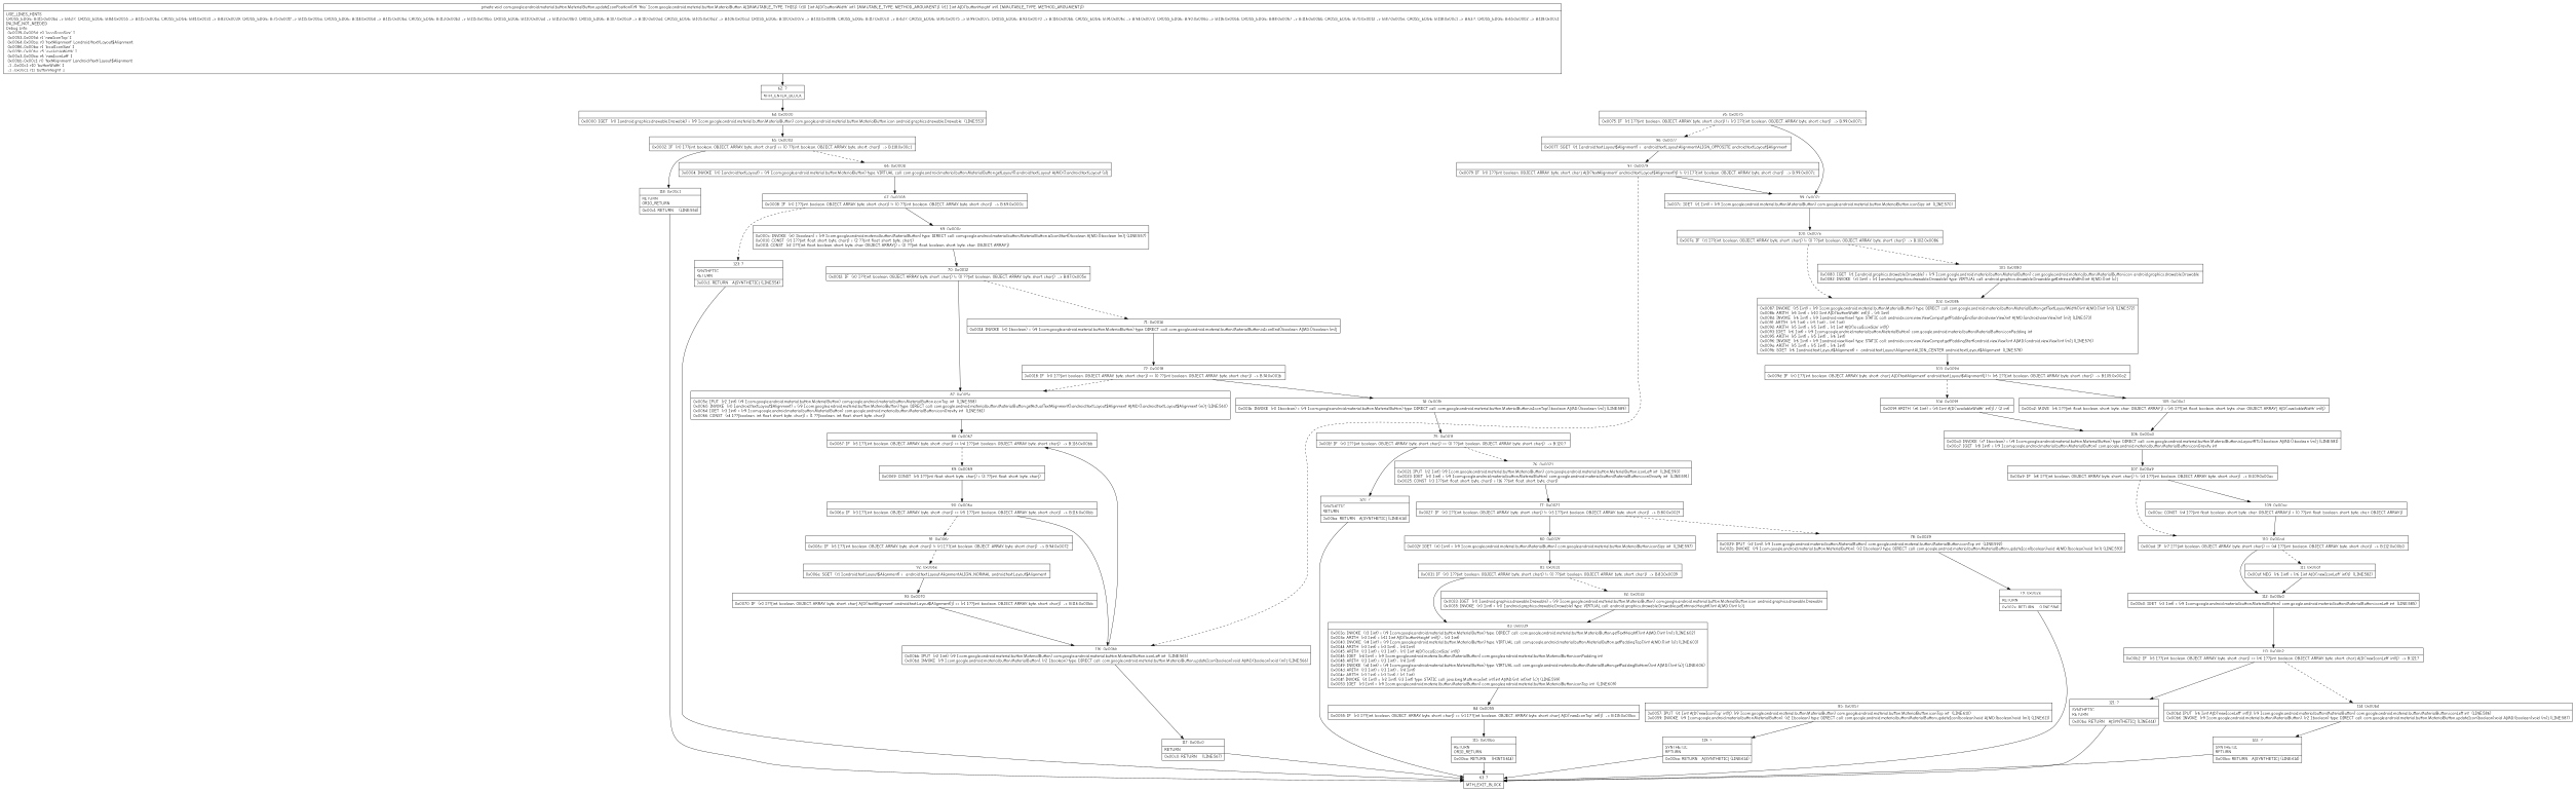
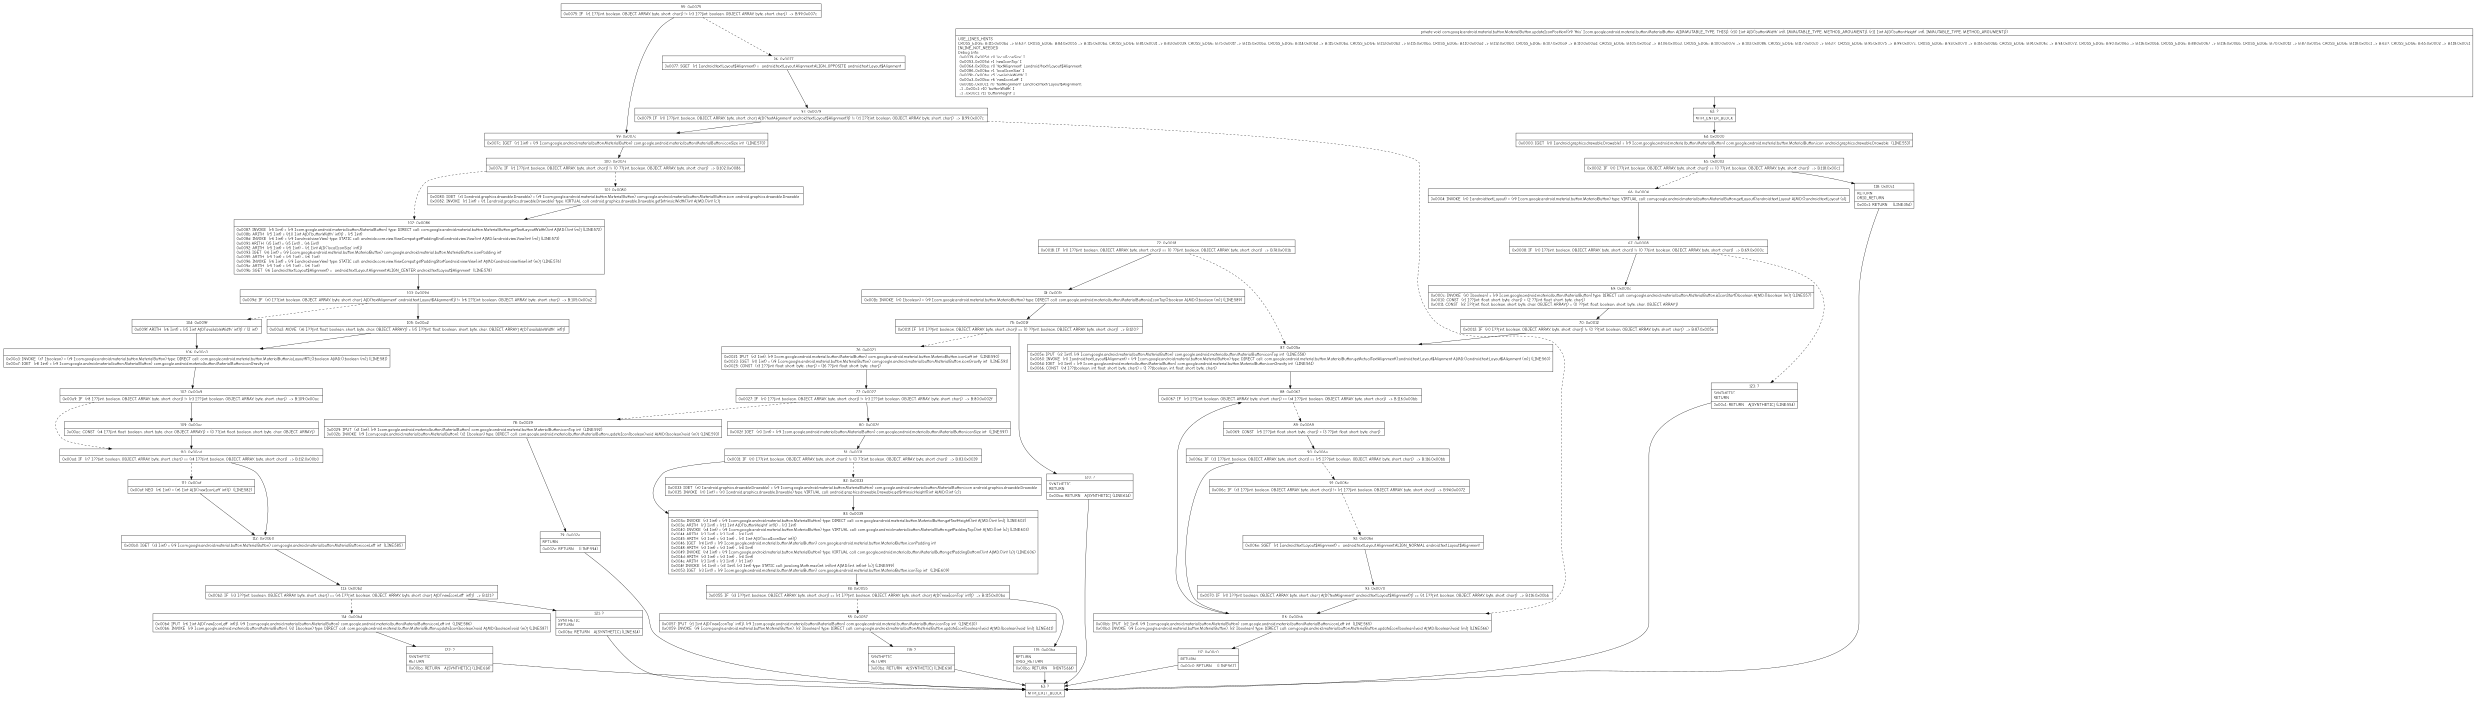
  digraph {
    fontname="Comic Neue"
    node [fontname="Comic Neue" shape=record]
    edge [fontname="Comic Neue"]
    n1 [label="{62\:\ ?|MTH_ENTER_BLOCK\l}"]
    n2 [label="{64\:\ 0x0000|0x0000: IGET  (r0 I:android.graphics.drawable.Drawable) = (r9 I:com.google.android.material.button.MaterialButton) com.google.android.material.button.MaterialButton.icon android.graphics.drawable.Drawable  (LINE:553)\l}"]
    n3 [label="{65\:\ 0x0002|0x0002: IF  (r0 I:??[int, boolean, OBJECT, ARRAY, byte, short, char]) == (0 ??[int, boolean, OBJECT, ARRAY, byte, short, char])  \-\> B:118:0x00c1 \l}"]
    n4 [label="{66\:\ 0x0004|0x0004: INVOKE  (r0 I:android.text.Layout) = (r9 I:com.google.android.material.button.MaterialButton) type: VIRTUAL call: com.google.android.material.button.MaterialButton.getLayout():android.text.Layout A[MD:():android.text.Layout (s)]\l}"]
-   n5 [label="{118\:\ 0x00c1|RETURN\lORIG_RETURN\l|0x00c1: RETURN    (LINE:554)\l}"]
+   n5 [label="{118\:\ 0x00c1|RETURN\lORIG_RETURN\l|0x00c1: RETURN    (LINE:354)\l}"]
    n6 [label="{67\:\ 0x0008|0x0008: IF  (r0 I:??[int, boolean, OBJECT, ARRAY, byte, short, char]) != (0 ??[int, boolean, OBJECT, ARRAY, byte, short, char])  \-\> B:69:0x000c \l}"]
    n7 [label="{63\:\ ?|MTH_EXIT_BLOCK\l}"]
    n8 [label="{69\:\ 0x000c|0x000c: INVOKE  (r0 I:boolean) = (r9 I:com.google.android.material.button.MaterialButton) type: DIRECT call: com.google.android.material.button.MaterialButton.isIconStart():boolean A[MD:():boolean (m)] (LINE:557)\l0x0010: CONST  (r1 I:??[int, float, short, byte, char]) = (2 ??[int, float, short, byte, char]) \l0x0011: CONST  (r2 I:??[int, float, boolean, short, byte, char, OBJECT, ARRAY]) = (0 ??[int, float, boolean, short, byte, char, OBJECT, ARRAY]) \l}"]
    n9 [label="{123\:\ ?|SYNTHETIC\lRETURN\l|0x00c1: RETURN   A[SYNTHETIC] (LINE:554)\l}"]
    n10 [label="{70\:\ 0x0012|0x0012: IF  (r0 I:??[int, boolean, OBJECT, ARRAY, byte, short, char]) != (0 ??[int, boolean, OBJECT, ARRAY, byte, short, char])  \-\> B:87:0x005e \l}"]
-   n11 [label="{71\:\ 0x0014|0x0014: INVOKE  (r0 I:boolean) = (r9 I:com.google.android.material.button.MaterialButton) type: DIRECT call: com.google.android.material.button.MaterialButton.isIconEnd():boolean A[MD:():boolean (m)]\l}"]
    n12 [label="{87\:\ 0x005e|0x005e: IPUT  (r2 I:int), (r9 I:com.google.android.material.button.MaterialButton) com.google.android.material.button.MaterialButton.iconTop int  (LINE:558)\l0x0060: INVOKE  (r0 I:android.text.Layout$Alignment) = (r9 I:com.google.android.material.button.MaterialButton) type: DIRECT call: com.google.android.material.button.MaterialButton.getActualTextAlignment():android.text.Layout$Alignment A[MD:():android.text.Layout$Alignment (m)] (LINE:560)\l0x0064: IGET  (r3 I:int) = (r9 I:com.google.android.material.button.MaterialButton) com.google.android.material.button.MaterialButton.iconGravity int  (LINE:561)\l0x0066: CONST  (r4 I:??[boolean, int, float, short, byte, char]) = (1 ??[boolean, int, float, short, byte, char]) \l}"]
    n13 [label="{72\:\ 0x0018|0x0018: IF  (r0 I:??[int, boolean, OBJECT, ARRAY, byte, short, char]) == (0 ??[int, boolean, OBJECT, ARRAY, byte, short, char])  \-\> B:74:0x001b \l}"]
    n14 [label="{88\:\ 0x0067|0x0067: IF  (r3 I:??[int, boolean, OBJECT, ARRAY, byte, short, char]) == (r4 I:??[int, boolean, OBJECT, ARRAY, byte, short, char])  \-\> B:116:0x00bb \l}"]
    n15 [label="{74\:\ 0x001b|0x001b: INVOKE  (r0 I:boolean) = (r9 I:com.google.android.material.button.MaterialButton) type: DIRECT call: com.google.android.material.button.MaterialButton.isIconTop():boolean A[MD:():boolean (m)] (LINE:589)\l}"]
    n16 [label="{75\:\ 0x001f|0x001f: IF  (r0 I:??[int, boolean, OBJECT, ARRAY, byte, short, char]) == (0 ??[int, boolean, OBJECT, ARRAY, byte, short, char])  \-\> B:120:? \l}"]
    n17 [label="{76\:\ 0x0021|0x0021: IPUT  (r2 I:int), (r9 I:com.google.android.material.button.MaterialButton) com.google.android.material.button.MaterialButton.iconLeft int  (LINE:590)\l0x0023: IGET  (r0 I:int) = (r9 I:com.google.android.material.button.MaterialButton) com.google.android.material.button.MaterialButton.iconGravity int  (LINE:591)\l0x0025: CONST  (r3 I:??[int, float, short, byte, char]) = (16 ??[int, float, short, byte, char]) \l}"]
    n18 [label="{120\:\ ?|SYNTHETIC\lRETURN\l|0x00ba: RETURN   A[SYNTHETIC] (LINE:614)\l}"]
    n19 [label="{77\:\ 0x0027|0x0027: IF  (r0 I:??[int, boolean, OBJECT, ARRAY, byte, short, char]) != (r3 I:??[int, boolean, OBJECT, ARRAY, byte, short, char])  \-\> B:80:0x002f \l}"]
    n20 [label="{78\:\ 0x0029|0x0029: IPUT  (r2 I:int), (r9 I:com.google.android.material.button.MaterialButton) com.google.android.material.button.MaterialButton.iconTop int  (LINE:592)\l0x002b: INVOKE  (r9 I:com.google.android.material.button.MaterialButton), (r2 I:boolean) type: DIRECT call: com.google.android.material.button.MaterialButton.updateIcon(boolean):void A[MD:(boolean):void (m)] (LINE:593)\l}"]
    n21 [label="{80\:\ 0x002f|0x002f: IGET  (r0 I:int) = (r9 I:com.google.android.material.button.MaterialButton) com.google.android.material.button.MaterialButton.iconSize int  (LINE:597)\l}"]
    n22 [label="{79\:\ 0x002e|RETURN\l|0x002e: RETURN    (LINE:594)\l}"]
    n23 [label="{81\:\ 0x0031|0x0031: IF  (r0 I:??[int, boolean, OBJECT, ARRAY, byte, short, char]) != (0 ??[int, boolean, OBJECT, ARRAY, byte, short, char])  \-\> B:83:0x0039 \l}"]
    n24 [label="{82\:\ 0x0033|0x0033: IGET  (r0 I:android.graphics.drawable.Drawable) = (r9 I:com.google.android.material.button.MaterialButton) com.google.android.material.button.MaterialButton.icon android.graphics.drawable.Drawable \l0x0035: INVOKE  (r0 I:int) = (r0 I:android.graphics.drawable.Drawable) type: VIRTUAL call: android.graphics.drawable.Drawable.getIntrinsicHeight():int A[MD:():int (c)]\l}"]
    n25 [label="{83\:\ 0x0039|0x003a: INVOKE  (r3 I:int) = (r9 I:com.google.android.material.button.MaterialButton) type: DIRECT call: com.google.android.material.button.MaterialButton.getTextHeight():int A[MD:():int (m)] (LINE:602)\l0x003e: ARITH  (r3 I:int) = (r11 I:int A[D('buttonHeight' int)]) \- (r3 I:int) \l0x0040: INVOKE  (r4 I:int) = (r9 I:com.google.android.material.button.MaterialButton) type: VIRTUAL call: com.google.android.material.button.MaterialButton.getPaddingTop():int A[MD:():int (s)] (LINE:603)\l0x0044: ARITH  (r3 I:int) = (r3 I:int) \- (r4 I:int) \l0x0045: ARITH  (r3 I:int) = (r3 I:int) \- (r0 I:int A[D('localIconSize' int)]) \l0x0046: IGET  (r4 I:int) = (r9 I:com.google.android.material.button.MaterialButton) com.google.android.material.button.MaterialButton.iconPadding int \l0x0048: ARITH  (r3 I:int) = (r3 I:int) \- (r4 I:int) \l0x0049: INVOKE  (r4 I:int) = (r9 I:com.google.android.material.button.MaterialButton) type: VIRTUAL call: com.google.android.material.button.MaterialButton.getPaddingBottom():int A[MD:():int (s)] (LINE:606)\l0x004d: ARITH  (r3 I:int) = (r3 I:int) \- (r4 I:int) \l0x004e: ARITH  (r3 I:int) = (r3 I:int) \/ (r1 I:int) \l0x004f: INVOKE  (r1 I:int) = (r2 I:int), (r3 I:int) type: STATIC call: java.lang.Math.max(int, int):int A[MD:(int, int):int (c)] (LINE:599)\l0x0053: IGET  (r3 I:int) = (r9 I:com.google.android.material.button.MaterialButton) com.google.android.material.button.MaterialButton.iconTop int  (LINE:609)\l}"]
    n26 [label="{84\:\ 0x0055|0x0055: IF  (r3 I:??[int, boolean, OBJECT, ARRAY, byte, short, char]) == (r1 I:??[int, boolean, OBJECT, ARRAY, byte, short, char] A[D('newIconTop' int)])  \-\> B:115:0x00ba \l}"]
    n27 [label="{85\:\ 0x0057|0x0057: IPUT  (r1 I:int A[D('newIconTop' int)]), (r9 I:com.google.android.material.button.MaterialButton) com.google.android.material.button.MaterialButton.iconTop int  (LINE:610)\l0x0059: INVOKE  (r9 I:com.google.android.material.button.MaterialButton), (r2 I:boolean) type: DIRECT call: com.google.android.material.button.MaterialButton.updateIcon(boolean):void A[MD:(boolean):void (m)] (LINE:611)\l}"]
    n28 [label="{115\:\ 0x00ba|RETURN\lORIG_RETURN\l|0x00ba: RETURN    (HINTS:614)\l}"]
    n29 [label="{119\:\ ?|SYNTHETIC\lRETURN\l|0x00ba: RETURN   A[SYNTHETIC] (LINE:614)\l}"]
    n30 [label="{89\:\ 0x0069|0x0069: CONST  (r5 I:??[int, float, short, byte, char]) = (3 ??[int, float, short, byte, char]) \l}"]
    n31 [label="{90\:\ 0x006a|0x006a: IF  (r3 I:??[int, boolean, OBJECT, ARRAY, byte, short, char]) == (r5 I:??[int, boolean, OBJECT, ARRAY, byte, short, char])  \-\> B:116:0x00bb \l}"]
    n32 [label="{116\:\ 0x00bb|0x00bb: IPUT  (r2 I:int), (r9 I:com.google.android.material.button.MaterialButton) com.google.android.material.button.MaterialButton.iconLeft int  (LINE:565)\l0x00bd: INVOKE  (r9 I:com.google.android.material.button.MaterialButton), (r2 I:boolean) type: DIRECT call: com.google.android.material.button.MaterialButton.updateIcon(boolean):void A[MD:(boolean):void (m)] (LINE:566)\l}"]
    n33 [label="{117\:\ 0x00c0|RETURN\l|0x00c0: RETURN    (LINE:567)\l}"]
    n34 [label="{91\:\ 0x006c|0x006c: IF  (r3 I:??[int, boolean, OBJECT, ARRAY, byte, short, char]) != (r1 I:??[int, boolean, OBJECT, ARRAY, byte, short, char])  \-\> B:94:0x0072 \l}"]
    n35 [label="{92\:\ 0x006e|0x006e: SGET  (r1 I:android.text.Layout$Alignment) =  android.text.Layout.Alignment.ALIGN_NORMAL android.text.Layout$Alignment \l}"]
    n36 [label="{93\:\ 0x0070|0x0070: IF  (r0 I:??[int, boolean, OBJECT, ARRAY, byte, short, char] A[D('textAlignment' android.text.Layout$Alignment)]) == (r1 I:??[int, boolean, OBJECT, ARRAY, byte, short, char])  \-\> B:116:0x00bb \l}"]
    n37 [label="{95\:\ 0x0075|0x0075: IF  (r1 I:??[int, boolean, OBJECT, ARRAY, byte, short, char]) != (r3 I:??[int, boolean, OBJECT, ARRAY, byte, short, char])  \-\> B:99:0x007c \l}"]
    n38 [label="{96\:\ 0x0077|0x0077: SGET  (r1 I:android.text.Layout$Alignment) =  android.text.Layout.Alignment.ALIGN_OPPOSITE android.text.Layout$Alignment \l}"]
    n39 [label="{99\:\ 0x007c|0x007c: IGET  (r1 I:int) = (r9 I:com.google.android.material.button.MaterialButton) com.google.android.material.button.MaterialButton.iconSize int  (LINE:570)\l}"]
    n40 [label="{97\:\ 0x0079|0x0079: IF  (r0 I:??[int, boolean, OBJECT, ARRAY, byte, short, char] A[D('textAlignment' android.text.Layout$Alignment)]) != (r1 I:??[int, boolean, OBJECT, ARRAY, byte, short, char])  \-\> B:99:0x007c \l}"]
    n41 [label="{100\:\ 0x007e|0x007e: IF  (r1 I:??[int, boolean, OBJECT, ARRAY, byte, short, char]) != (0 ??[int, boolean, OBJECT, ARRAY, byte, short, char])  \-\> B:102:0x0086 \l}"]
    n42 [label="{101\:\ 0x0080|0x0080: IGET  (r1 I:android.graphics.drawable.Drawable) = (r9 I:com.google.android.material.button.MaterialButton) com.google.android.material.button.MaterialButton.icon android.graphics.drawable.Drawable \l0x0082: INVOKE  (r1 I:int) = (r1 I:android.graphics.drawable.Drawable) type: VIRTUAL call: android.graphics.drawable.Drawable.getIntrinsicWidth():int A[MD:():int (c)]\l}"]
    n43 [label="{102\:\ 0x0086|0x0087: INVOKE  (r5 I:int) = (r9 I:com.google.android.material.button.MaterialButton) type: DIRECT call: com.google.android.material.button.MaterialButton.getTextLayoutWidth():int A[MD:():int (m)] (LINE:572)\l0x008b: ARITH  (r5 I:int) = (r10 I:int A[D('buttonWidth' int)]) \- (r5 I:int) \l0x008d: INVOKE  (r6 I:int) = (r9 I:android.view.View) type: STATIC call: androidx.core.view.ViewCompat.getPaddingEnd(android.view.View):int A[MD:(android.view.View):int (m)] (LINE:573)\l0x0091: ARITH  (r5 I:int) = (r5 I:int) \- (r6 I:int) \l0x0092: ARITH  (r5 I:int) = (r5 I:int) \- (r1 I:int A[D('localIconSize' int)]) \l0x0093: IGET  (r6 I:int) = (r9 I:com.google.android.material.button.MaterialButton) com.google.android.material.button.MaterialButton.iconPadding int \l0x0095: ARITH  (r5 I:int) = (r5 I:int) \- (r6 I:int) \l0x0096: INVOKE  (r6 I:int) = (r9 I:android.view.View) type: STATIC call: androidx.core.view.ViewCompat.getPaddingStart(android.view.View):int A[MD:(android.view.View):int (m)] (LINE:576)\l0x009a: ARITH  (r5 I:int) = (r5 I:int) \- (r6 I:int) \l0x009b: SGET  (r6 I:android.text.Layout$Alignment) =  android.text.Layout.Alignment.ALIGN_CENTER android.text.Layout$Alignment  (LINE:578)\l}"]
    n44 [label="{103\:\ 0x009d|0x009d: IF  (r0 I:??[int, boolean, OBJECT, ARRAY, byte, short, char] A[D('textAlignment' android.text.Layout$Alignment)]) != (r6 I:??[int, boolean, OBJECT, ARRAY, byte, short, char])  \-\> B:105:0x00a2 \l}"]
    n45 [label="{104\:\ 0x009f|0x009f: ARITH  (r6 I:int) = (r5 I:int A[D('availableWidth' int)]) \/ (2 int) \l}"]
    n46 [label="{105\:\ 0x00a2|0x00a2: MOVE  (r6 I:??[int, float, boolean, short, byte, char, OBJECT, ARRAY]) = (r5 I:??[int, float, boolean, short, byte, char, OBJECT, ARRAY] A[D('availableWidth' int)]) \l}"]
    n47 [label="{106\:\ 0x00a3|0x00a3: INVOKE  (r7 I:boolean) = (r9 I:com.google.android.material.button.MaterialButton) type: DIRECT call: com.google.android.material.button.MaterialButton.isLayoutRTL():boolean A[MD:():boolean (m)] (LINE:581)\l0x00a7: IGET  (r8 I:int) = (r9 I:com.google.android.material.button.MaterialButton) com.google.android.material.button.MaterialButton.iconGravity int \l}"]
    n48 [label="{107\:\ 0x00a9|0x00a9: IF  (r8 I:??[int, boolean, OBJECT, ARRAY, byte, short, char]) != (r3 I:??[int, boolean, OBJECT, ARRAY, byte, short, char])  \-\> B:109:0x00ac \l}"]
    n49 [label="{109\:\ 0x00ac|0x00ac: CONST  (r4 I:??[int, float, boolean, short, byte, char, OBJECT, ARRAY]) = (0 ??[int, float, boolean, short, byte, char, OBJECT, ARRAY]) \l}"]
    n50 [label="{110\:\ 0x00ad|0x00ad: IF  (r7 I:??[int, boolean, OBJECT, ARRAY, byte, short, char]) == (r4 I:??[int, boolean, OBJECT, ARRAY, byte, short, char])  \-\> B:112:0x00b0 \l}"]
    n51 [label="{111\:\ 0x00af|0x00af: NEG  (r6 I:int) = (r6 I:int A[D('newIconLeft' int)])  (LINE:582)\l}"]
    n52 [label="{112\:\ 0x00b0|0x00b0: IGET  (r3 I:int) = (r9 I:com.google.android.material.button.MaterialButton) com.google.android.material.button.MaterialButton.iconLeft int  (LINE:585)\l}"]
    n53 [label="{113\:\ 0x00b2|0x00b2: IF  (r3 I:??[int, boolean, OBJECT, ARRAY, byte, short, char]) == (r6 I:??[int, boolean, OBJECT, ARRAY, byte, short, char] A[D('newIconLeft' int)])  \-\> B:121:? \l}"]
    n54 [label="{114\:\ 0x00b4|0x00b4: IPUT  (r6 I:int A[D('newIconLeft' int)]), (r9 I:com.google.android.material.button.MaterialButton) com.google.android.material.button.MaterialButton.iconLeft int  (LINE:586)\l0x00b6: INVOKE  (r9 I:com.google.android.material.button.MaterialButton), (r2 I:boolean) type: DIRECT call: com.google.android.material.button.MaterialButton.updateIcon(boolean):void A[MD:(boolean):void (m)] (LINE:587)\l}"]
    n55 [label="{121\:\ ?|SYNTHETIC\lRETURN\l|0x00ba: RETURN   A[SYNTHETIC] (LINE:614)\l}"]
    n56 [label="{122\:\ ?|SYNTHETIC\lRETURN\l|0x00ba: RETURN   A[SYNTHETIC] (LINE:614)\l}"]
    n57 [label="{private void com.google.android.material.button.MaterialButton.updateIconPosition((r9 'this' I:com.google.android.material.button.MaterialButton A[IMMUTABLE_TYPE, THIS]), (r10 I:int A[D('buttonWidth' int), IMMUTABLE_TYPE, METHOD_ARGUMENT]), (r11 I:int A[D('buttonHeight' int), IMMUTABLE_TYPE, METHOD_ARGUMENT]))  | USE_LINES_HINTS\lCROSS_EDGE: B:115:0x00ba \-\> B:63:?, CROSS_EDGE: B:84:0x0055 \-\> B:115:0x00ba, CROSS_EDGE: B:81:0x0031 \-\> B:83:0x0039, CROSS_EDGE: B:75:0x001f \-\> B:115:0x00ba, CROSS_EDGE: B:114:0x00b4 \-\> B:115:0x00ba, CROSS_EDGE: B:113:0x00b2 \-\> B:115:0x00ba, CROSS_EDGE: B:110:0x00ad \-\> B:112:0x00b0, CROSS_EDGE: B:107:0x00a9 \-\> B:110:0x00ad, CROSS_EDGE: B:105:0x00a2 \-\> B:106:0x00a3, CROSS_EDGE: B:100:0x007e \-\> B:102:0x0086, CROSS_EDGE: B:117:0x00c0 \-\> B:63:?, CROSS_EDGE: B:95:0x0075 \-\> B:99:0x007c, CROSS_EDGE: B:93:0x0070 \-\> B:116:0x00bb, CROSS_EDGE: B:91:0x006c \-\> B:94:0x0072, CROSS_EDGE: B:90:0x006a \-\> B:116:0x00bb, CROSS_EDGE: B:88:0x0067 \-\> B:116:0x00bb, CROSS_EDGE: B:70:0x0012 \-\> B:87:0x005e, CROSS_EDGE: B:118:0x00c1 \-\> B:63:?, CROSS_EDGE: B:65:0x0002 \-\> B:118:0x00c1\lINLINE_NOT_NEEDED\lDebug Info:\l  0x0039\-0x005d: r0 'localIconSize' I\l  0x0053\-0x005d: r1 'newIconTop' I\l  0x0064\-0x00ba: r0 'textAlignment' Landroid\/text\/Layout$Alignment;\l  0x0086\-0x00ba: r1 'localIconSize' I\l  0x009b\-0x00ba: r5 'availableWidth' I\l  0x00a3\-0x00ba: r6 'newIconLeft' I\l  0x00bb\-0x00c1: r0 'textAlignment' Landroid\/text\/Layout$Alignment;\l  \-1 \-0x00c1: r10 'buttonWidth' I\l  \-1 \-0x00c1: r11 'buttonHeight' I\l}"]
    n1 -> n2
    n2 -> n3
    n3 -> n4 [style=dashed]
    n3 -> n5
    n4 -> n6
    n5 -> n7
    n6 -> n8
    n6 -> n9 [style=dashed]
    n8 -> n10
    n9 -> n7
-   n10 -> n11 [style=dashed]
    n10 -> n12
-   n11 -> n13
    n12 -> n14
    n13 -> n12 [style=dashed]
    n13 -> n15
    n14 -> n30 [style=dashed]
    n15 -> n16
    n16 -> n17 [style=dashed]
    n16 -> n18
    n17 -> n19
    n18 -> n7
    n19 -> n20 [style=dashed]
    n19 -> n21
    n20 -> n22
    n21 -> n23
    n22 -> n7
    n23 -> n24 [style=dashed]
    n23 -> n25
    n24 -> n25
    n25 -> n26
+   n26 -> n27 [style=dashed]
    n26 -> n28
    n27 -> n29
    n28 -> n7
    n29 -> n7
    n30 -> n31
    n31 -> n32
    n31 -> n34 [style=dashed]
    n32 -> n14
    n32 -> n33
    n33 -> n7
    n34 -> n35 [style=dashed]
    n35 -> n36
    n36 -> n32
    n37 -> n38 [style=dashed]
    n37 -> n39
    n38 -> n40
    n39 -> n41
    n40 -> n32 [style=dashed]
    n40 -> n39
    n41 -> n42 [style=dashed]
    n41 -> n43 [style=dashed]
    n42 -> n43
    n43 -> n44
    n44 -> n45 [style=dashed]
    n44 -> n46
    n45 -> n47
    n46 -> n47
    n47 -> n48
    n48 -> n49
    n48 -> n50 [style=dashed]
    n49 -> n50
    n50 -> n51 [style=dashed]
    n50 -> n52
    n51 -> n52
    n52 -> n53
    n53 -> n54 [style=dashed]
    n53 -> n55
    n54 -> n56
    n55 -> n7
    n56 -> n7
    n57 -> n1
  }
